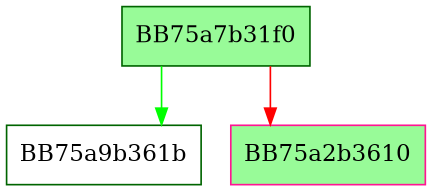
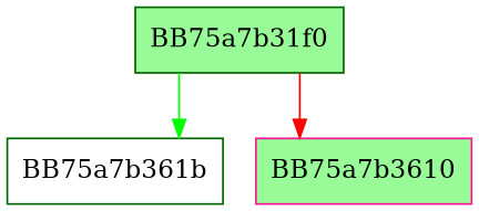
  digraph {
    splines=ortho
    node [color=darkgreen fillcolor=palegreen shape=box style=filled]
    n1 [label=BB75a7b31f0]
-   BB75a7b361b [fillcolor=white label=BB75a9b361b]
-   BB75a7b3610 [color=deeppink label=BB75a2b3610]
+   BB75a7b361b [fillcolor=white]
+   BB75a7b3610 [color=deeppink]
    n1 -> BB75a7b361b [color=green]
    n1 -> BB75a7b3610 [color=red]
  }
